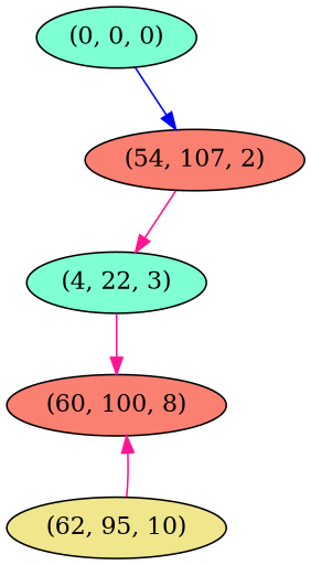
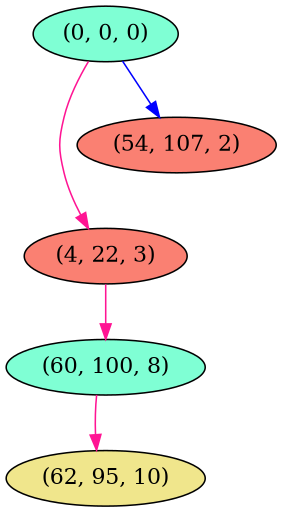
  digraph {
    node [fillcolor=aquamarine style=filled]
    edge [color=deeppink]
    "(0, 0, 0)"
-   "(4, 22, 3)"
+   "(4, 22, 3)" [fillcolor=salmon]
    "(54, 107, 2)" [fillcolor=salmon]
-   "(60, 100, 8)" [fillcolor=salmon]
+   "(60, 100, 8)"
    "(62, 95, 10)" [fillcolor=khaki]
-   "(54, 107, 2)" -> "(4, 22, 3)"
+   "(0, 0, 0)" -> "(4, 22, 3)"
    "(0, 0, 0)" -> "(54, 107, 2)" [color=blue]
    "(4, 22, 3)" -> "(60, 100, 8)"
-   "(62, 95, 10)" -> "(60, 100, 8)"
+   "(60, 100, 8)" -> "(62, 95, 10)"
  }
